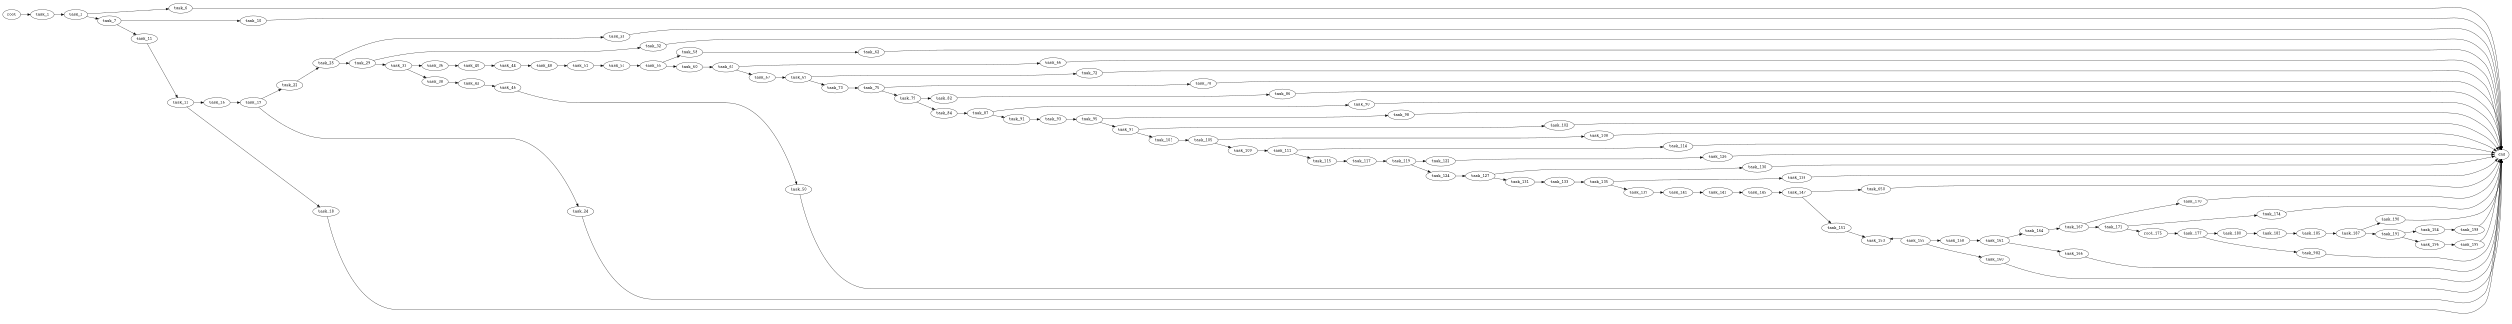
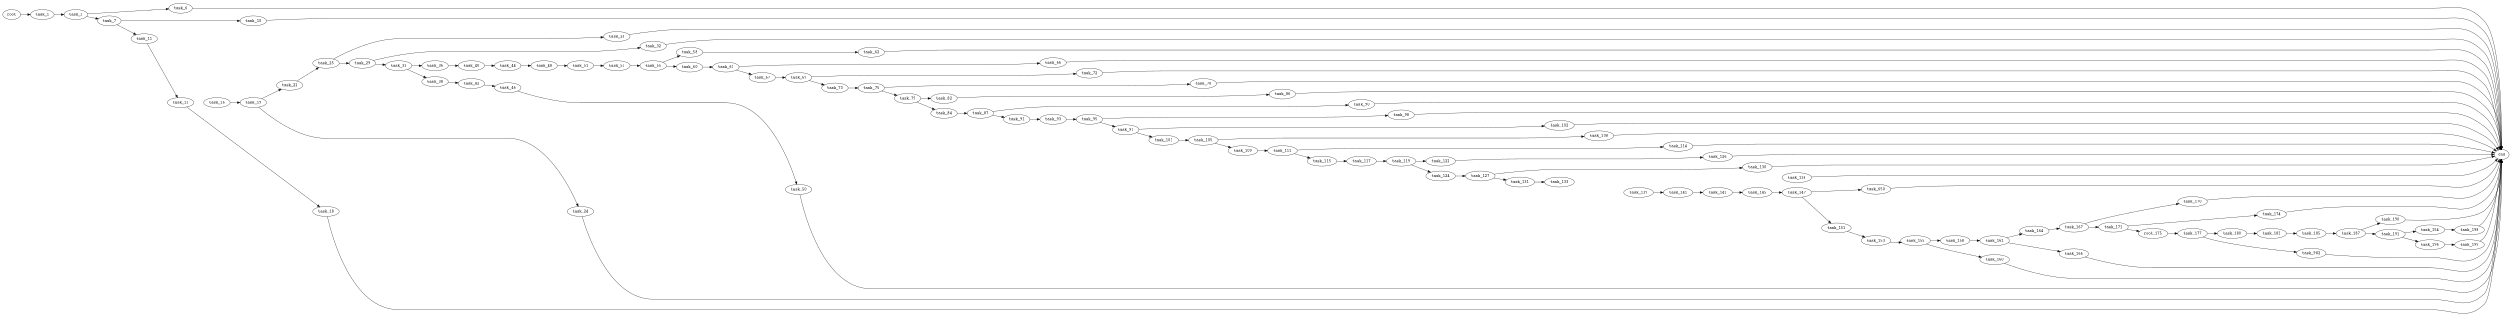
  digraph {
    fontname="Courier Prime"
    rankdir=LR
    node [fontname="Courier Prime"]
    edge [fontname="Courier Prime"]
    root
    task_1
    task_3
    task_6
    task_7
    end
    task_10
    task_11
    task_13
    task_16
    task_18
    task_19
    task_22
    task_24
    task_25
    task_28
    task_29
    task_32
    task_33
    task_36
    task_38
    task_40
    task_42
    task_44
    task_46
    task_48
    task_50
    task_51
    task_53
    task_55
    task_58
    task_60
    task_62
    task_63
    task_66
    task_67
    task_69
    task_72
    task_73
    task_75
    task_78
    task_79
    task_82
    task_84
    task_86
    task_87
    task_90
    task_91
    task_93
    task_95
    task_98
    task_99
    task_102
    task_103
    task_105
    task_108
    task_109
    task_111
    task_114
    task_115
    task_117
    task_119
    task_122
    task_124
    task_126
    task_127
    task_130
    task_131
    task_133
-   task_135
    task_138
    task_139
    task_141
    task_143
    task_145
    task_147
    n77 [label=task_650]
    task_151
    task_153
    task_155
    task_158
    task_160
    task_161
    task_164
    task_166
    task_167
    task_170
    task_171
    task_174
    n90 [label=root_175]
    task_177
    task_180
    n93 [label=task_982]
    task_183
    task_185
    task_187
    task_190
    task_191
    n99 [label=task_154]
    task_196
    task_198
    task_199
    root -> task_1
    task_1 -> task_3
    task_3 -> task_6
    task_3 -> task_7
    task_6 -> end
    task_7 -> task_10
    task_7 -> task_11
    task_10 -> end
    task_11 -> task_13
-   task_13 -> task_16
    task_13 -> task_18
    task_16 -> task_19
    task_18 -> end
    task_19 -> task_22
    task_19 -> task_24
    task_22 -> task_25
    task_24 -> end
    task_25 -> task_28
    task_25 -> task_29
    task_28 -> end
    task_29 -> task_32
    task_29 -> task_33
    task_32 -> end
    task_33 -> task_36
    task_33 -> task_38
    task_36 -> task_40
    task_38 -> task_42
    task_40 -> task_44
    task_42 -> task_46
    task_44 -> task_48
    task_46 -> task_50
    task_48 -> task_51
    task_50 -> end
    task_51 -> task_53
    task_53 -> task_55
    task_55 -> task_58
    task_55 -> task_60
    task_58 -> task_62
    task_60 -> task_63
    task_62 -> end
    task_63 -> task_66
    task_63 -> task_67
    task_66 -> end
    task_67 -> task_69
    task_69 -> task_72
    task_69 -> task_73
    task_72 -> end
    task_73 -> task_75
    task_75 -> task_78
    task_75 -> task_79
    task_78 -> end
    task_79 -> task_82
    task_79 -> task_84
    task_82 -> task_86
    task_84 -> task_87
    task_86 -> end
    task_87 -> task_90
    task_87 -> task_91
    task_90 -> end
    task_91 -> task_93
    task_93 -> task_95
    task_95 -> task_98
    task_95 -> task_99
    task_98 -> end
    task_99 -> task_102
    task_99 -> task_103
    task_102 -> end
    task_103 -> task_105
    task_105 -> task_108
    task_105 -> task_109
    task_108 -> end
    task_109 -> task_111
    task_111 -> task_114
    task_111 -> task_115
    task_114 -> end
    task_115 -> task_117
    task_117 -> task_119
    task_119 -> task_122
    task_119 -> task_124
    task_122 -> task_126
    task_124 -> task_127
    task_126 -> end
    task_127 -> task_130
    task_127 -> task_131
    task_130 -> end
    task_131 -> task_133
-   task_133 -> task_135
-   task_135 -> task_138
-   task_135 -> task_139
    task_138 -> end
    task_139 -> task_141
    task_141 -> task_143
    task_143 -> task_145
    task_145 -> task_147
    task_147 -> n77
    task_147 -> task_151
    n77 -> end
    task_151 -> task_153
-   task_155 -> task_153
+   task_153 -> task_155
    task_155 -> task_158
    task_155 -> task_160
    task_158 -> task_161
    task_160 -> end
    task_161 -> task_164
    task_161 -> task_166
    task_164 -> task_167
    task_166 -> end
    task_167 -> task_170
    task_167 -> task_171
    task_170 -> end
    task_171 -> task_174
    task_171 -> n90
    task_174 -> end
    n90 -> task_177
    task_177 -> task_180
    task_177 -> n93
    task_180 -> task_183
    n93 -> end
    task_183 -> task_185
    task_185 -> task_187
    task_187 -> task_190
    task_187 -> task_191
    task_190 -> end
    task_191 -> n99
    task_191 -> task_196
    n99 -> task_198
    task_196 -> task_199
    task_198 -> end
    task_199 -> end
  }
